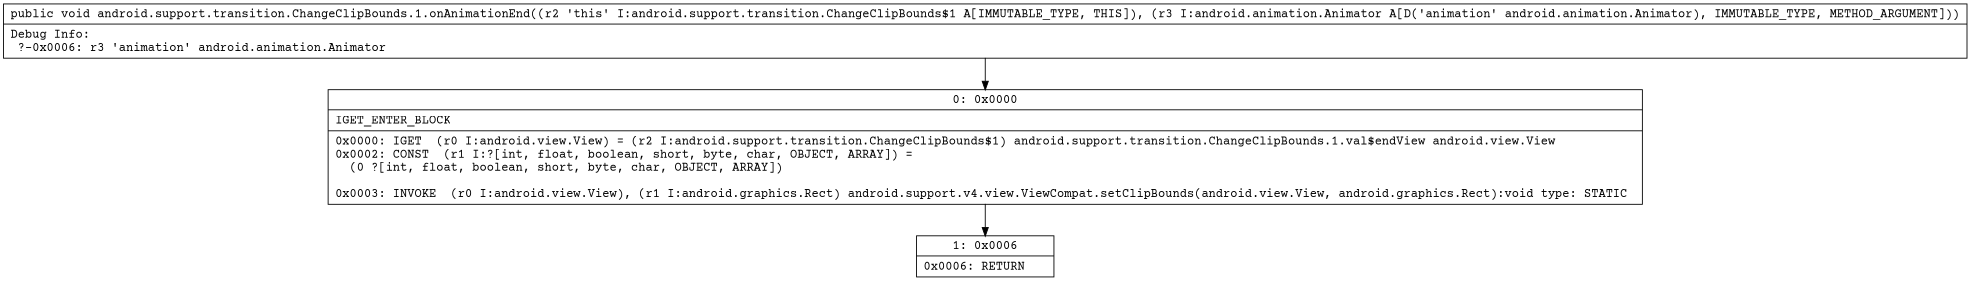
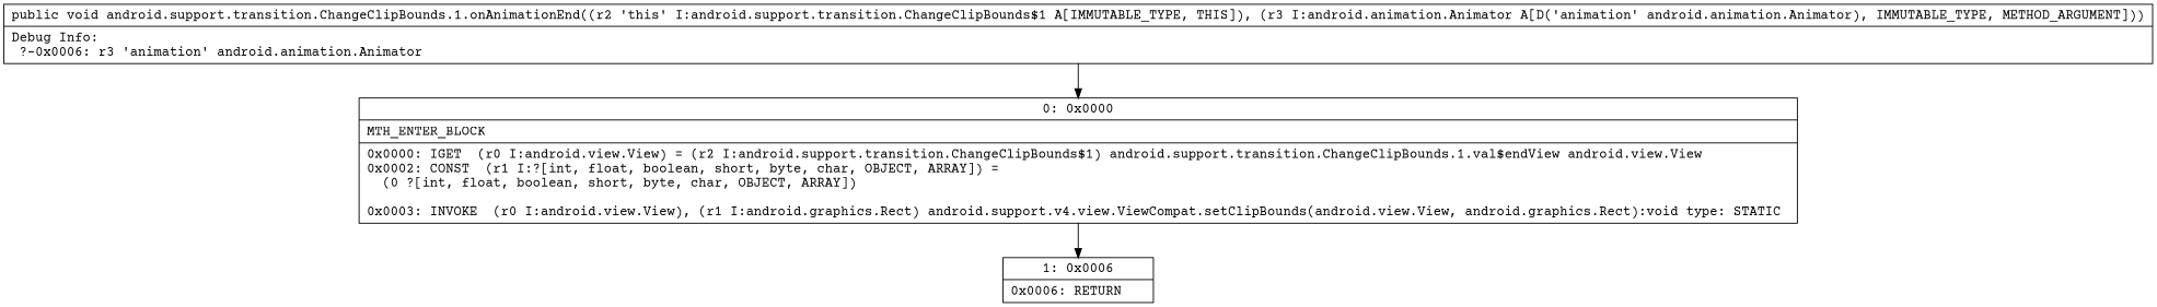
  digraph {
    fontname="Courier Prime"
    node [shape=record fontname="Courier Prime"]
    edge [fontname="Courier Prime"]
-   n1 [label="{0\:\ 0x0000|IGET_ENTER_BLOCK\l|0x0000: IGET  (r0 I:android.view.View) = (r2 I:android.support.transition.ChangeClipBounds$1) android.support.transition.ChangeClipBounds.1.val$endView android.view.View \l0x0002: CONST  (r1 I:?[int, float, boolean, short, byte, char, OBJECT, ARRAY]) = \l  (0 ?[int, float, boolean, short, byte, char, OBJECT, ARRAY])\l \l0x0003: INVOKE  (r0 I:android.view.View), (r1 I:android.graphics.Rect) android.support.v4.view.ViewCompat.setClipBounds(android.view.View, android.graphics.Rect):void type: STATIC \l}"]
+   n1 [label="{0\:\ 0x0000|MTH_ENTER_BLOCK\l|0x0000: IGET  (r0 I:android.view.View) = (r2 I:android.support.transition.ChangeClipBounds$1) android.support.transition.ChangeClipBounds.1.val$endView android.view.View \l0x0002: CONST  (r1 I:?[int, float, boolean, short, byte, char, OBJECT, ARRAY]) = \l  (0 ?[int, float, boolean, short, byte, char, OBJECT, ARRAY])\l \l0x0003: INVOKE  (r0 I:android.view.View), (r1 I:android.graphics.Rect) android.support.v4.view.ViewCompat.setClipBounds(android.view.View, android.graphics.Rect):void type: STATIC \l}"]
    n2 [label="{1\:\ 0x0006|0x0006: RETURN   \l}"]
    n3 [label="{public void android.support.transition.ChangeClipBounds.1.onAnimationEnd((r2 'this' I:android.support.transition.ChangeClipBounds$1 A[IMMUTABLE_TYPE, THIS]), (r3 I:android.animation.Animator A[D('animation' android.animation.Animator), IMMUTABLE_TYPE, METHOD_ARGUMENT]))  | Debug Info:\l  ?\-0x0006: r3 'animation' android.animation.Animator\l}"]
    n1 -> n2
    n3 -> n1
  }
